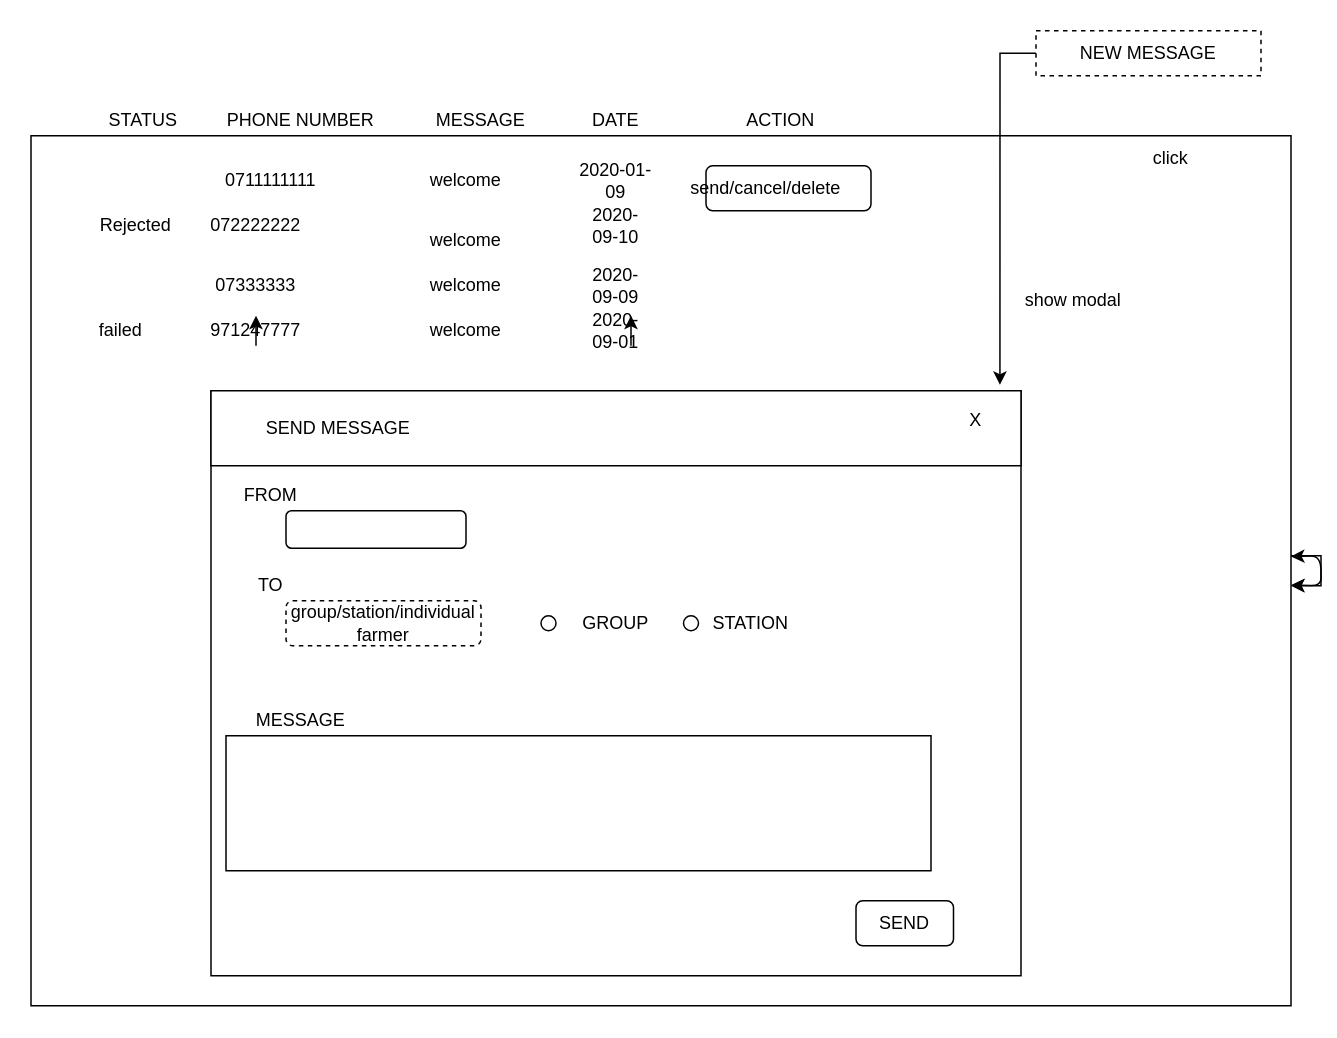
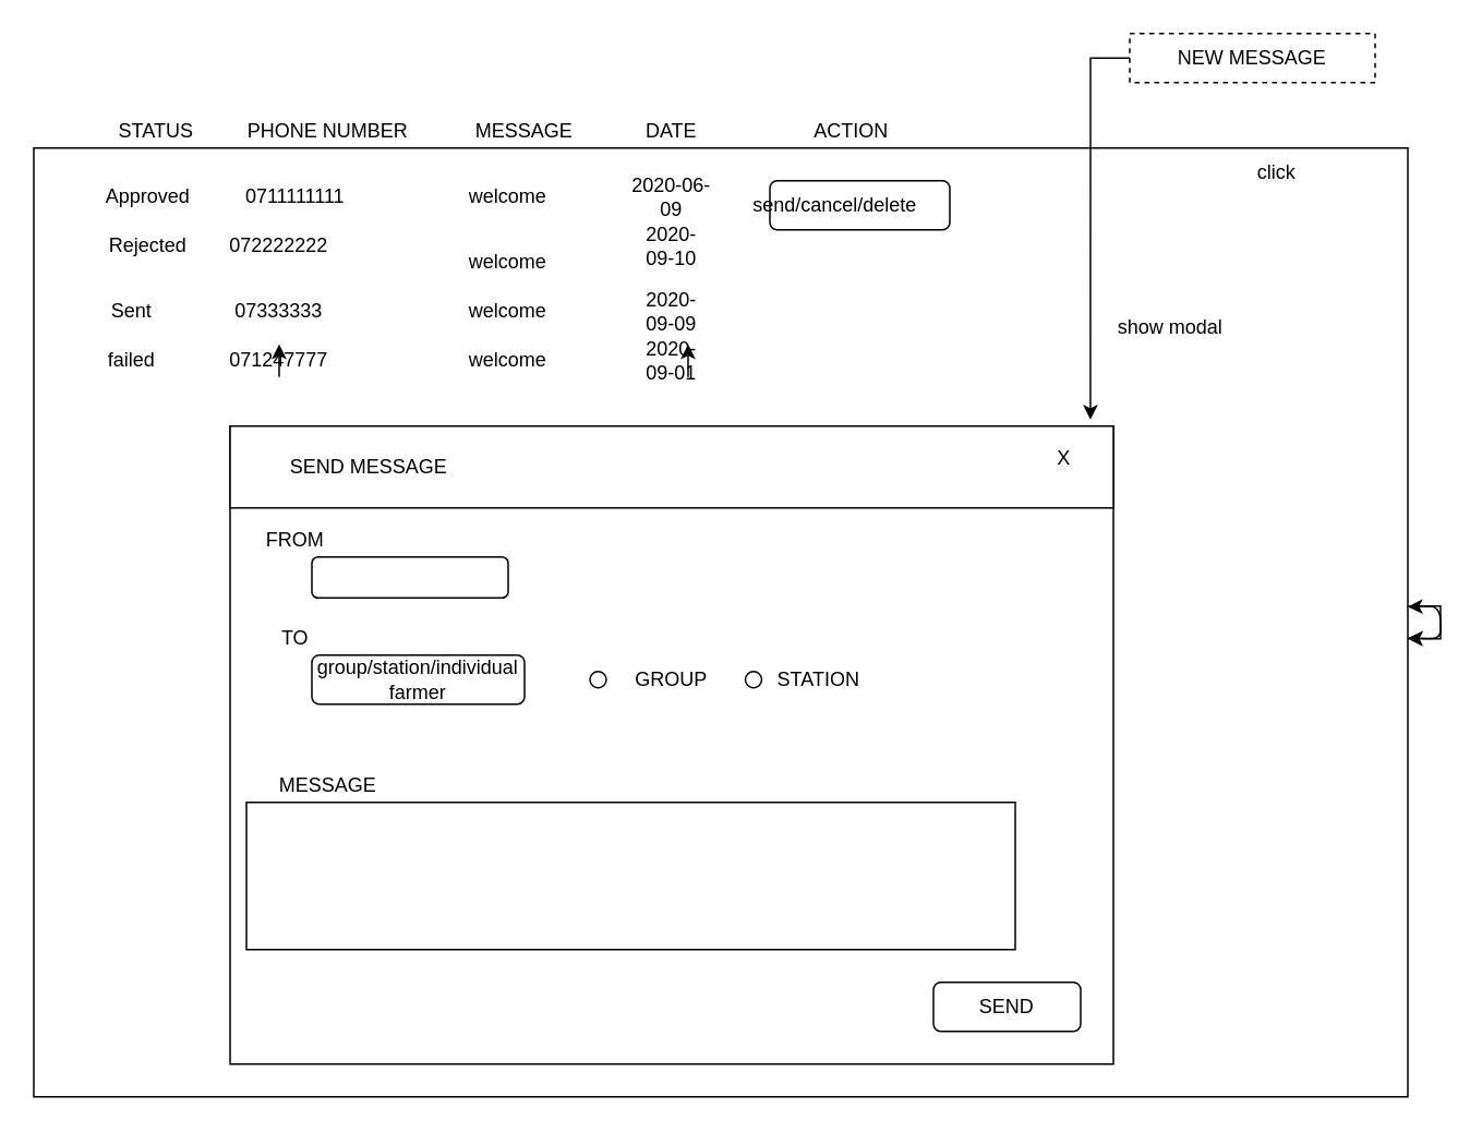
  <mxCell id="0" />
  <mxCell id="1" parent="0" />
  <mxCell id="2" value="" style="rounded=0;whiteSpace=wrap;html=1;" vertex="1" parent="1"><mxGeometry x="20" y="90" width="840" height="580" as="geometry" /></mxCell>
  <mxCell id="3" style="edgeStyle=orthogonalEdgeStyle;rounded=0;orthogonalLoop=1;jettySize=auto;html=1;" edge="1" parent="1" source="2" target="2"><mxGeometry relative="1" as="geometry"><Array as="points" /></mxGeometry></mxCell>
  <mxCell id="4" style="edgeStyle=orthogonalEdgeStyle;rounded=0;orthogonalLoop=1;jettySize=auto;html=1;entryX=0.974;entryY=-0.08;entryDx=0;entryDy=0;entryPerimeter=0;" edge="1" parent="1" source="5" target="27"><mxGeometry relative="1" as="geometry" /></mxCell>
  <mxCell id="5" value="NEW MESSAGE" style="rounded=0;whiteSpace=wrap;html=1;dashed=1;" vertex="1" parent="1"><mxGeometry x="690" y="20" width="150" height="30" as="geometry" /></mxCell>
  <mxCell id="6" value="STATUS" style="text;html=1;strokeColor=none;fillColor=none;align=center;verticalAlign=middle;whiteSpace=wrap;rounded=0;" vertex="1" parent="1"><mxGeometry x="60" y="70" width="70" height="20" as="geometry" /></mxCell>
  <mxCell id="7" value="PHONE NUMBER" style="text;html=1;strokeColor=none;fillColor=none;align=center;verticalAlign=middle;whiteSpace=wrap;rounded=0;" vertex="1" parent="1"><mxGeometry x="150" y="70" width="100" height="20" as="geometry" /></mxCell>
  <mxCell id="8" value="MESSAGE" style="text;html=1;strokeColor=none;fillColor=none;align=center;verticalAlign=middle;whiteSpace=wrap;rounded=0;" vertex="1" parent="1"><mxGeometry x="300" y="70" width="40" height="20" as="geometry" /></mxCell>
  <mxCell id="9" value="DATE" style="text;html=1;strokeColor=none;fillColor=none;align=center;verticalAlign=middle;whiteSpace=wrap;rounded=0;" vertex="1" parent="1"><mxGeometry x="390" y="70" width="40" height="20" as="geometry" /></mxCell>
  <mxCell id="10" value="ACTION" style="text;html=1;strokeColor=none;fillColor=none;align=center;verticalAlign=middle;whiteSpace=wrap;rounded=0;" vertex="1" parent="1"><mxGeometry x="500" y="70" width="40" height="20" as="geometry" /></mxCell>
+ <mxCell id="11" value="Approved" style="text;html=1;strokeColor=none;fillColor=none;align=center;verticalAlign=middle;whiteSpace=wrap;rounded=0;" vertex="1" parent="1"><mxGeometry x="70" y="110" width="40" height="20" as="geometry" /></mxCell>
  <mxCell id="12" value="Rejected" style="text;html=1;strokeColor=none;fillColor=none;align=center;verticalAlign=middle;whiteSpace=wrap;rounded=0;" vertex="1" parent="1"><mxGeometry x="70" y="140" width="40" height="20" as="geometry" /></mxCell>
+ <mxCell id="13" value="Sent" style="text;html=1;strokeColor=none;fillColor=none;align=center;verticalAlign=middle;whiteSpace=wrap;rounded=0;" vertex="1" parent="1"><mxGeometry x="60" y="180" width="40" height="20" as="geometry" /></mxCell>
  <mxCell id="14" value="0711111111" style="text;html=1;strokeColor=none;fillColor=none;align=center;verticalAlign=middle;whiteSpace=wrap;rounded=0;" vertex="1" parent="1"><mxGeometry x="160" y="110" width="40" height="20" as="geometry" /></mxCell>
  <mxCell id="15" value="072222222" style="text;html=1;strokeColor=none;fillColor=none;align=center;verticalAlign=middle;whiteSpace=wrap;rounded=0;" vertex="1" parent="1"><mxGeometry x="150" y="140" width="40" height="20" as="geometry" /></mxCell>
  <mxCell id="16" value="07333333" style="text;html=1;strokeColor=none;fillColor=none;align=center;verticalAlign=middle;whiteSpace=wrap;rounded=0;" vertex="1" parent="1"><mxGeometry x="140" y="180" width="60" height="20" as="geometry" /></mxCell>
  <mxCell id="17" value="welcome" style="text;html=1;strokeColor=none;fillColor=none;align=center;verticalAlign=middle;whiteSpace=wrap;rounded=0;" vertex="1" parent="1"><mxGeometry x="290" y="110" width="40" height="20" as="geometry" /></mxCell>
  <mxCell id="18" value="welcome" style="text;html=1;strokeColor=none;fillColor=none;align=center;verticalAlign=middle;whiteSpace=wrap;rounded=0;" vertex="1" parent="1"><mxGeometry x="290" y="150" width="40" height="20" as="geometry" /></mxCell>
  <mxCell id="19" value="welcome" style="text;html=1;strokeColor=none;fillColor=none;align=center;verticalAlign=middle;whiteSpace=wrap;rounded=0;" vertex="1" parent="1"><mxGeometry x="290" y="180" width="40" height="20" as="geometry" /></mxCell>
- <mxCell id="20" value="2020-01-09" style="text;html=1;strokeColor=none;fillColor=none;align=center;verticalAlign=middle;whiteSpace=wrap;rounded=0;" vertex="1" parent="1"><mxGeometry x="380" y="110" width="60" height="20" as="geometry" /></mxCell>
+ <mxCell id="20" value="2020-06-09" style="text;html=1;strokeColor=none;fillColor=none;align=center;verticalAlign=middle;whiteSpace=wrap;rounded=0;" vertex="1" parent="1"><mxGeometry x="380" y="110" width="60" height="20" as="geometry" /></mxCell>
  <mxCell id="21" value="2020-09-10" style="text;html=1;strokeColor=none;fillColor=none;align=center;verticalAlign=middle;whiteSpace=wrap;rounded=0;" vertex="1" parent="1"><mxGeometry x="390" y="140" width="40" height="20" as="geometry" /></mxCell>
  <mxCell id="22" value="2020-09-09" style="text;html=1;strokeColor=none;fillColor=none;align=center;verticalAlign=middle;whiteSpace=wrap;rounded=0;" vertex="1" parent="1"><mxGeometry x="390" y="180" width="40" height="20" as="geometry" /></mxCell>
  <mxCell id="23" value="" style="rounded=1;whiteSpace=wrap;html=1;" vertex="1" parent="1"><mxGeometry x="470" y="110" width="110" height="30" as="geometry" /></mxCell>
  <mxCell id="24" value="send/cancel/delete" style="text;html=1;strokeColor=none;fillColor=none;align=center;verticalAlign=middle;whiteSpace=wrap;rounded=0;" vertex="1" parent="1"><mxGeometry x="490" y="115" width="40" height="20" as="geometry" /></mxCell>
  <mxCell id="25" value="" style="endArrow=classic;startArrow=classic;html=1;" edge="1" parent="1" source="2" target="2"><mxGeometry width="50" height="50" relative="1" as="geometry"><mxPoint x="720" y="90" as="sourcePoint" /><mxPoint x="770" y="40" as="targetPoint" /></mxGeometry></mxCell>
  <mxCell id="26" value="" style="rounded=0;whiteSpace=wrap;html=1;" vertex="1" parent="1"><mxGeometry x="140" y="260" width="540" height="390" as="geometry" /></mxCell>
  <mxCell id="27" value="" style="rounded=0;whiteSpace=wrap;html=1;" vertex="1" parent="1"><mxGeometry x="140" y="260" width="540" height="50" as="geometry" /></mxCell>
  <mxCell id="28" value="SEND MESSAGE" style="text;html=1;strokeColor=none;fillColor=none;align=center;verticalAlign=middle;whiteSpace=wrap;rounded=0;" vertex="1" parent="1"><mxGeometry x="160" y="275" width="130" height="20" as="geometry" /></mxCell>
  <mxCell id="29" value="X" style="text;html=1;strokeColor=none;fillColor=none;align=center;verticalAlign=middle;whiteSpace=wrap;rounded=0;" vertex="1" parent="1"><mxGeometry x="630" y="270" width="40" height="20" as="geometry" /></mxCell>
  <mxCell id="30" value="FROM" style="text;html=1;strokeColor=none;fillColor=none;align=center;verticalAlign=middle;whiteSpace=wrap;rounded=0;" vertex="1" parent="1"><mxGeometry x="160" y="320" width="40" height="20" as="geometry" /></mxCell>
  <mxCell id="31" value="" style="rounded=1;whiteSpace=wrap;html=1;" vertex="1" parent="1"><mxGeometry x="190" y="340" width="120" height="25" as="geometry" /></mxCell>
  <mxCell id="32" value="TO" style="text;html=1;strokeColor=none;fillColor=none;align=center;verticalAlign=middle;whiteSpace=wrap;rounded=0;" vertex="1" parent="1"><mxGeometry x="160" y="380" width="40" height="20" as="geometry" /></mxCell>
- <mxCell id="33" value="group/station/individual farmer" style="rounded=1;whiteSpace=wrap;html=1;dashed=1;" vertex="1" parent="1"><mxGeometry x="190" y="400" width="130" height="30" as="geometry" /></mxCell>
+ <mxCell id="33" value="group/station/individual farmer" style="rounded=1;whiteSpace=wrap;html=1;" vertex="1" parent="1"><mxGeometry x="190" y="400" width="130" height="30" as="geometry" /></mxCell>
  <mxCell id="34" value="" style="ellipse;whiteSpace=wrap;html=1;aspect=fixed;" vertex="1" parent="1"><mxGeometry x="360" y="410" width="10" height="10" as="geometry" /></mxCell>
  <mxCell id="35" value="GROUP" style="text;html=1;strokeColor=none;fillColor=none;align=center;verticalAlign=middle;whiteSpace=wrap;rounded=0;" vertex="1" parent="1"><mxGeometry x="390" y="405" width="40" height="20" as="geometry" /></mxCell>
  <mxCell id="36" value="" style="ellipse;whiteSpace=wrap;html=1;aspect=fixed;" vertex="1" parent="1"><mxGeometry x="455" y="410" width="10" height="10" as="geometry" /></mxCell>
  <mxCell id="37" value="STATION" style="text;html=1;strokeColor=none;fillColor=none;align=center;verticalAlign=middle;whiteSpace=wrap;rounded=0;" vertex="1" parent="1"><mxGeometry x="480" y="405" width="40" height="20" as="geometry" /></mxCell>
  <mxCell id="38" value="" style="rounded=0;whiteSpace=wrap;html=1;" vertex="1" parent="1"><mxGeometry x="150" y="490" width="470" height="90" as="geometry" /></mxCell>
  <mxCell id="39" value="MESSAGE" style="text;html=1;strokeColor=none;fillColor=none;align=center;verticalAlign=middle;whiteSpace=wrap;rounded=0;" vertex="1" parent="1"><mxGeometry x="180" y="470" width="40" height="20" as="geometry" /></mxCell>
- <mxCell id="40" value="SEND" style="rounded=1;whiteSpace=wrap;html=1;" vertex="1" parent="1"><mxGeometry x="570" y="600" width="65" height="30" as="geometry" /></mxCell>
+ <mxCell id="40" value="SEND" style="rounded=1;whiteSpace=wrap;html=1;" vertex="1" parent="1"><mxGeometry x="570" y="600" width="90" height="30" as="geometry" /></mxCell>
  <mxCell id="41" value="click" style="text;html=1;strokeColor=none;fillColor=none;align=center;verticalAlign=middle;whiteSpace=wrap;rounded=0;" vertex="1" parent="1"><mxGeometry x="760" y="95" width="40" height="20" as="geometry" /></mxCell>
  <mxCell id="42" value="show modal" style="text;html=1;strokeColor=none;fillColor=none;align=center;verticalAlign=middle;whiteSpace=wrap;rounded=0;" vertex="1" parent="1"><mxGeometry x="670" y="190" width="90" height="20" as="geometry" /></mxCell>
  <mxCell id="43" value="failed" style="text;html=1;strokeColor=none;fillColor=none;align=center;verticalAlign=middle;whiteSpace=wrap;rounded=0;" vertex="1" parent="1"><mxGeometry x="60" y="210" width="40" height="20" as="geometry" /></mxCell>
- <mxCell id="44" value="971247777" style="text;html=1;strokeColor=none;fillColor=none;align=center;verticalAlign=middle;whiteSpace=wrap;rounded=0;" vertex="1" parent="1"><mxGeometry x="150" y="210" width="40" height="20" as="geometry" /></mxCell>
+ <mxCell id="44" value="071247777" style="text;html=1;strokeColor=none;fillColor=none;align=center;verticalAlign=middle;whiteSpace=wrap;rounded=0;" vertex="1" parent="1"><mxGeometry x="150" y="210" width="40" height="20" as="geometry" /></mxCell>
  <mxCell id="45" value="welcome" style="text;html=1;strokeColor=none;fillColor=none;align=center;verticalAlign=middle;whiteSpace=wrap;rounded=0;" vertex="1" parent="1"><mxGeometry x="290" y="210" width="40" height="20" as="geometry" /></mxCell>
  <mxCell id="46" value="2020-09-01" style="text;html=1;strokeColor=none;fillColor=none;align=center;verticalAlign=middle;whiteSpace=wrap;rounded=0;" vertex="1" parent="1"><mxGeometry x="390" y="210" width="40" height="20" as="geometry" /></mxCell>
  <mxCell id="47" style="edgeStyle=orthogonalEdgeStyle;rounded=0;orthogonalLoop=1;jettySize=auto;html=1;exitX=0.5;exitY=1;exitDx=0;exitDy=0;entryX=0.5;entryY=0;entryDx=0;entryDy=0;" edge="1" parent="1" source="44" target="44"><mxGeometry relative="1" as="geometry" /></mxCell>
  <mxCell id="48" style="edgeStyle=orthogonalEdgeStyle;rounded=0;orthogonalLoop=1;jettySize=auto;html=1;exitX=0.75;exitY=1;exitDx=0;exitDy=0;entryX=0.75;entryY=0;entryDx=0;entryDy=0;" edge="1" parent="1" source="46" target="46"><mxGeometry relative="1" as="geometry" /></mxCell>
